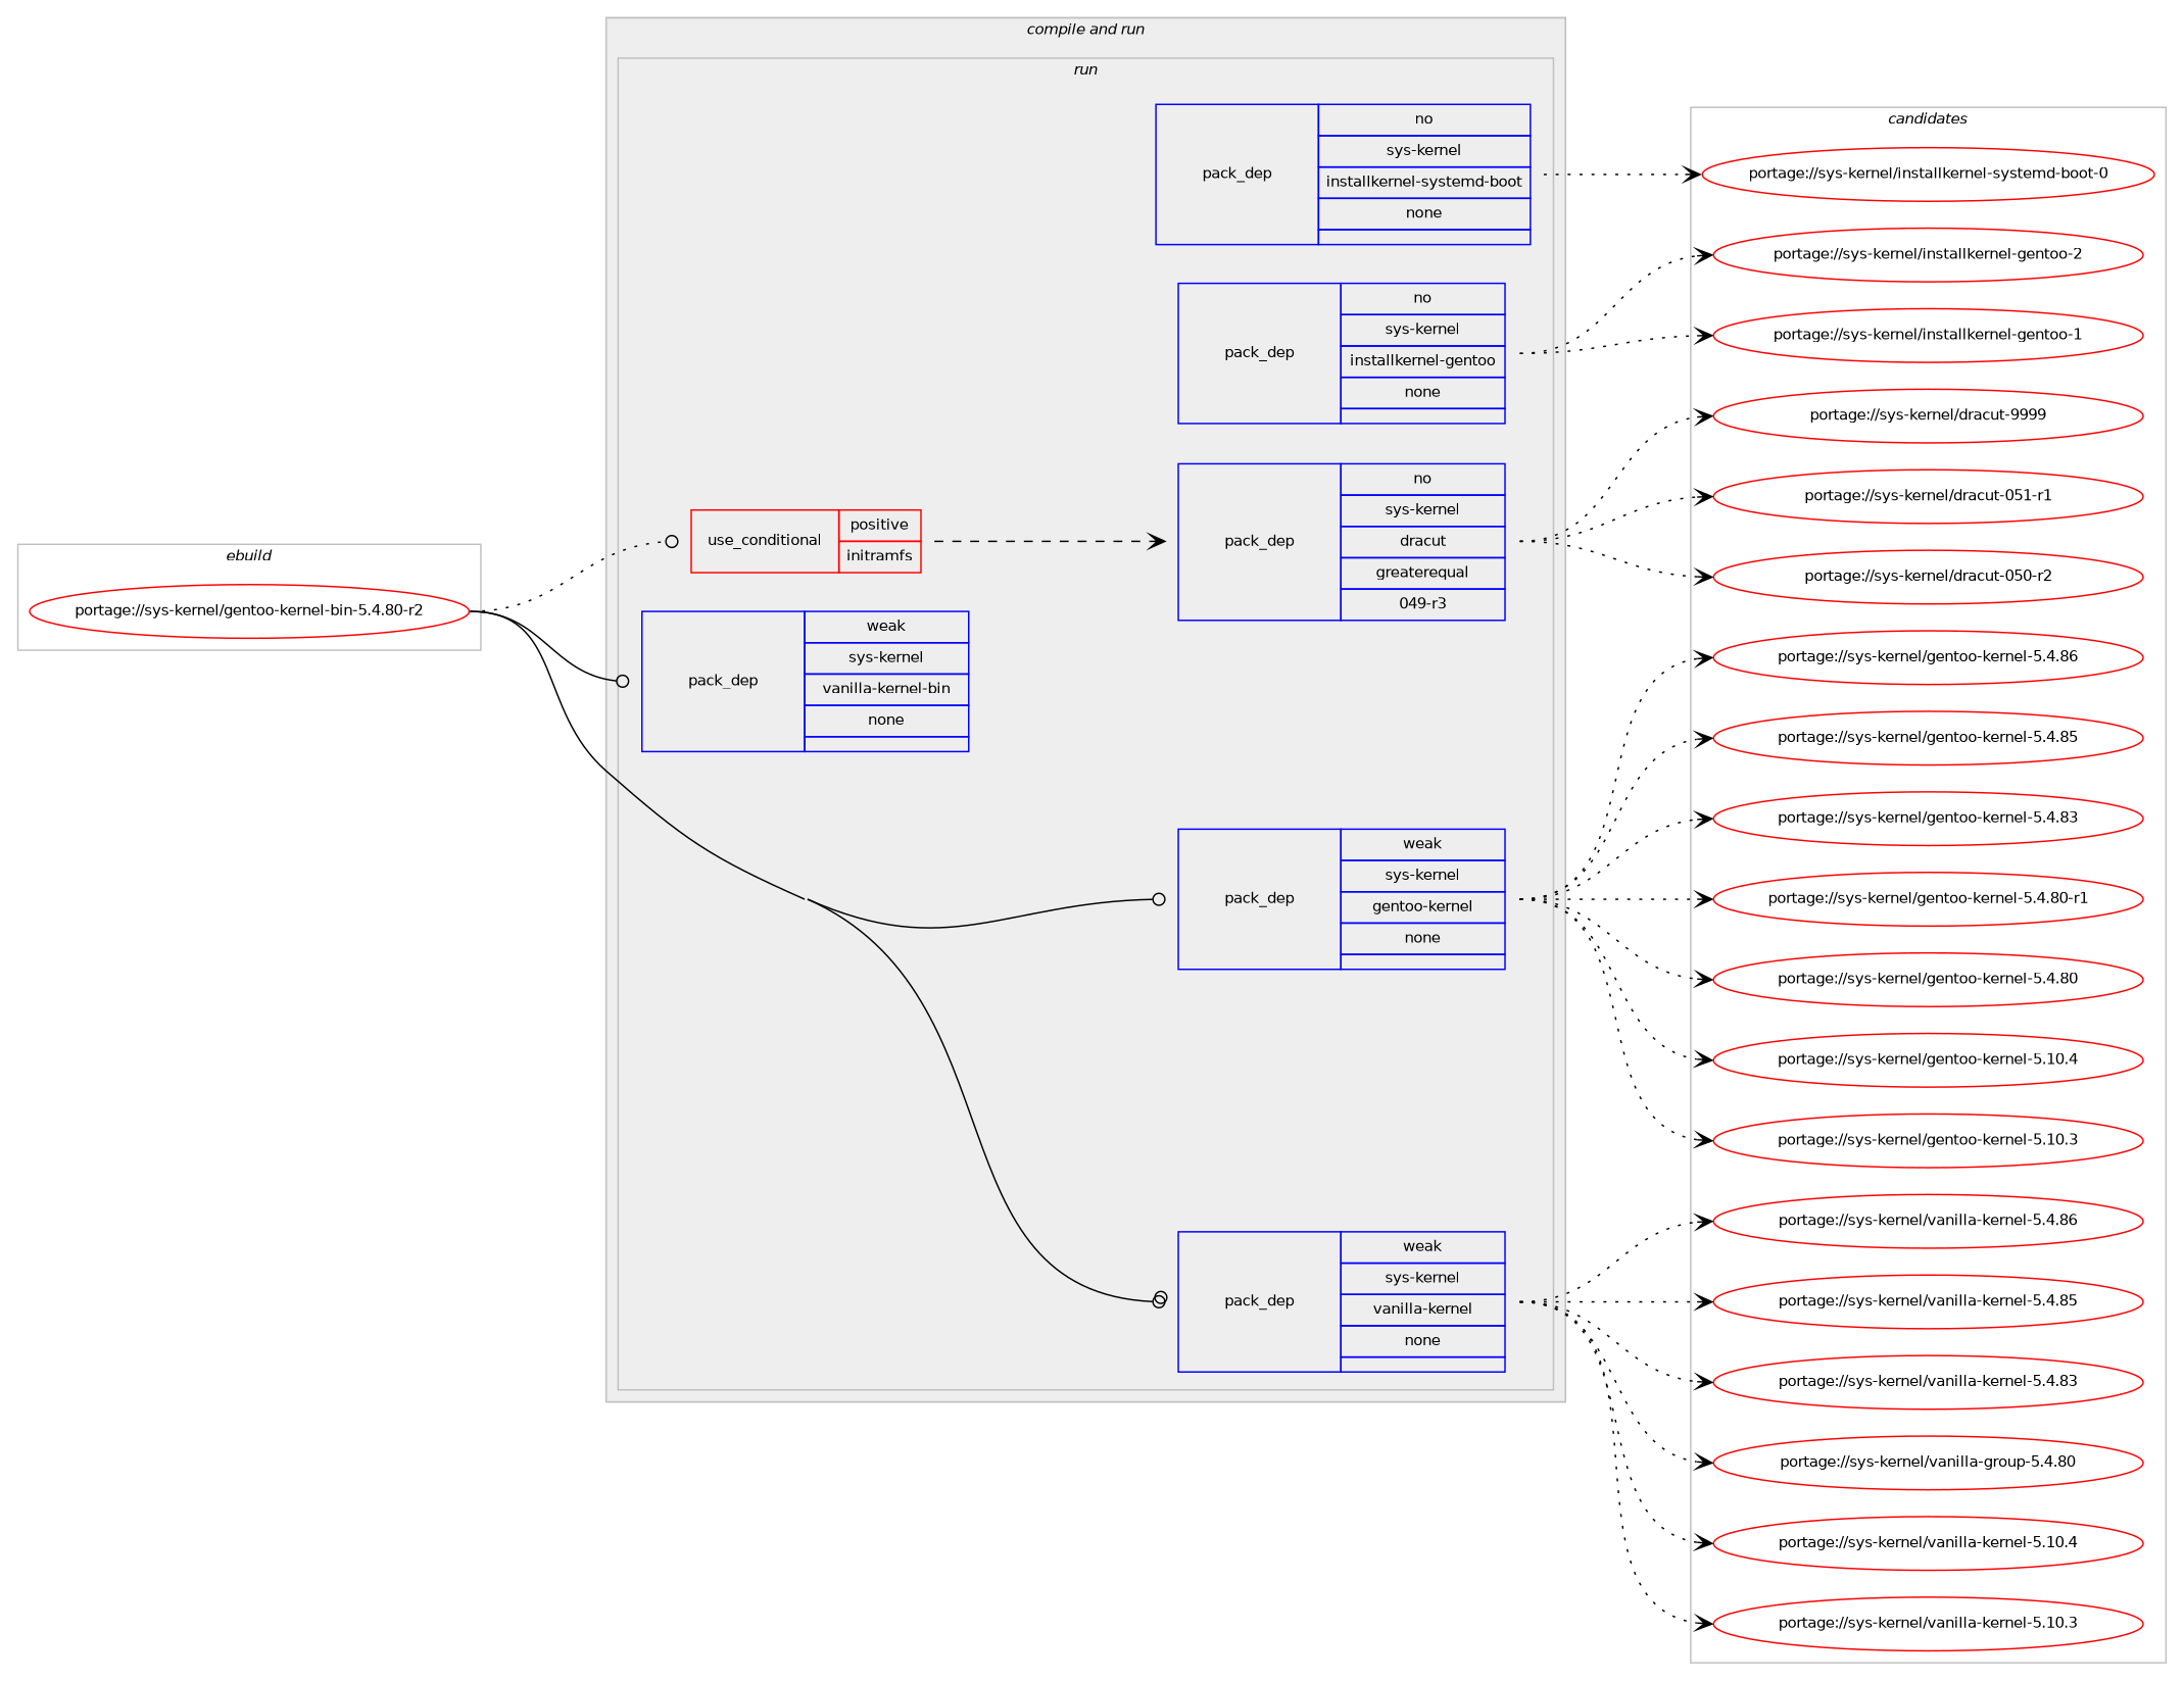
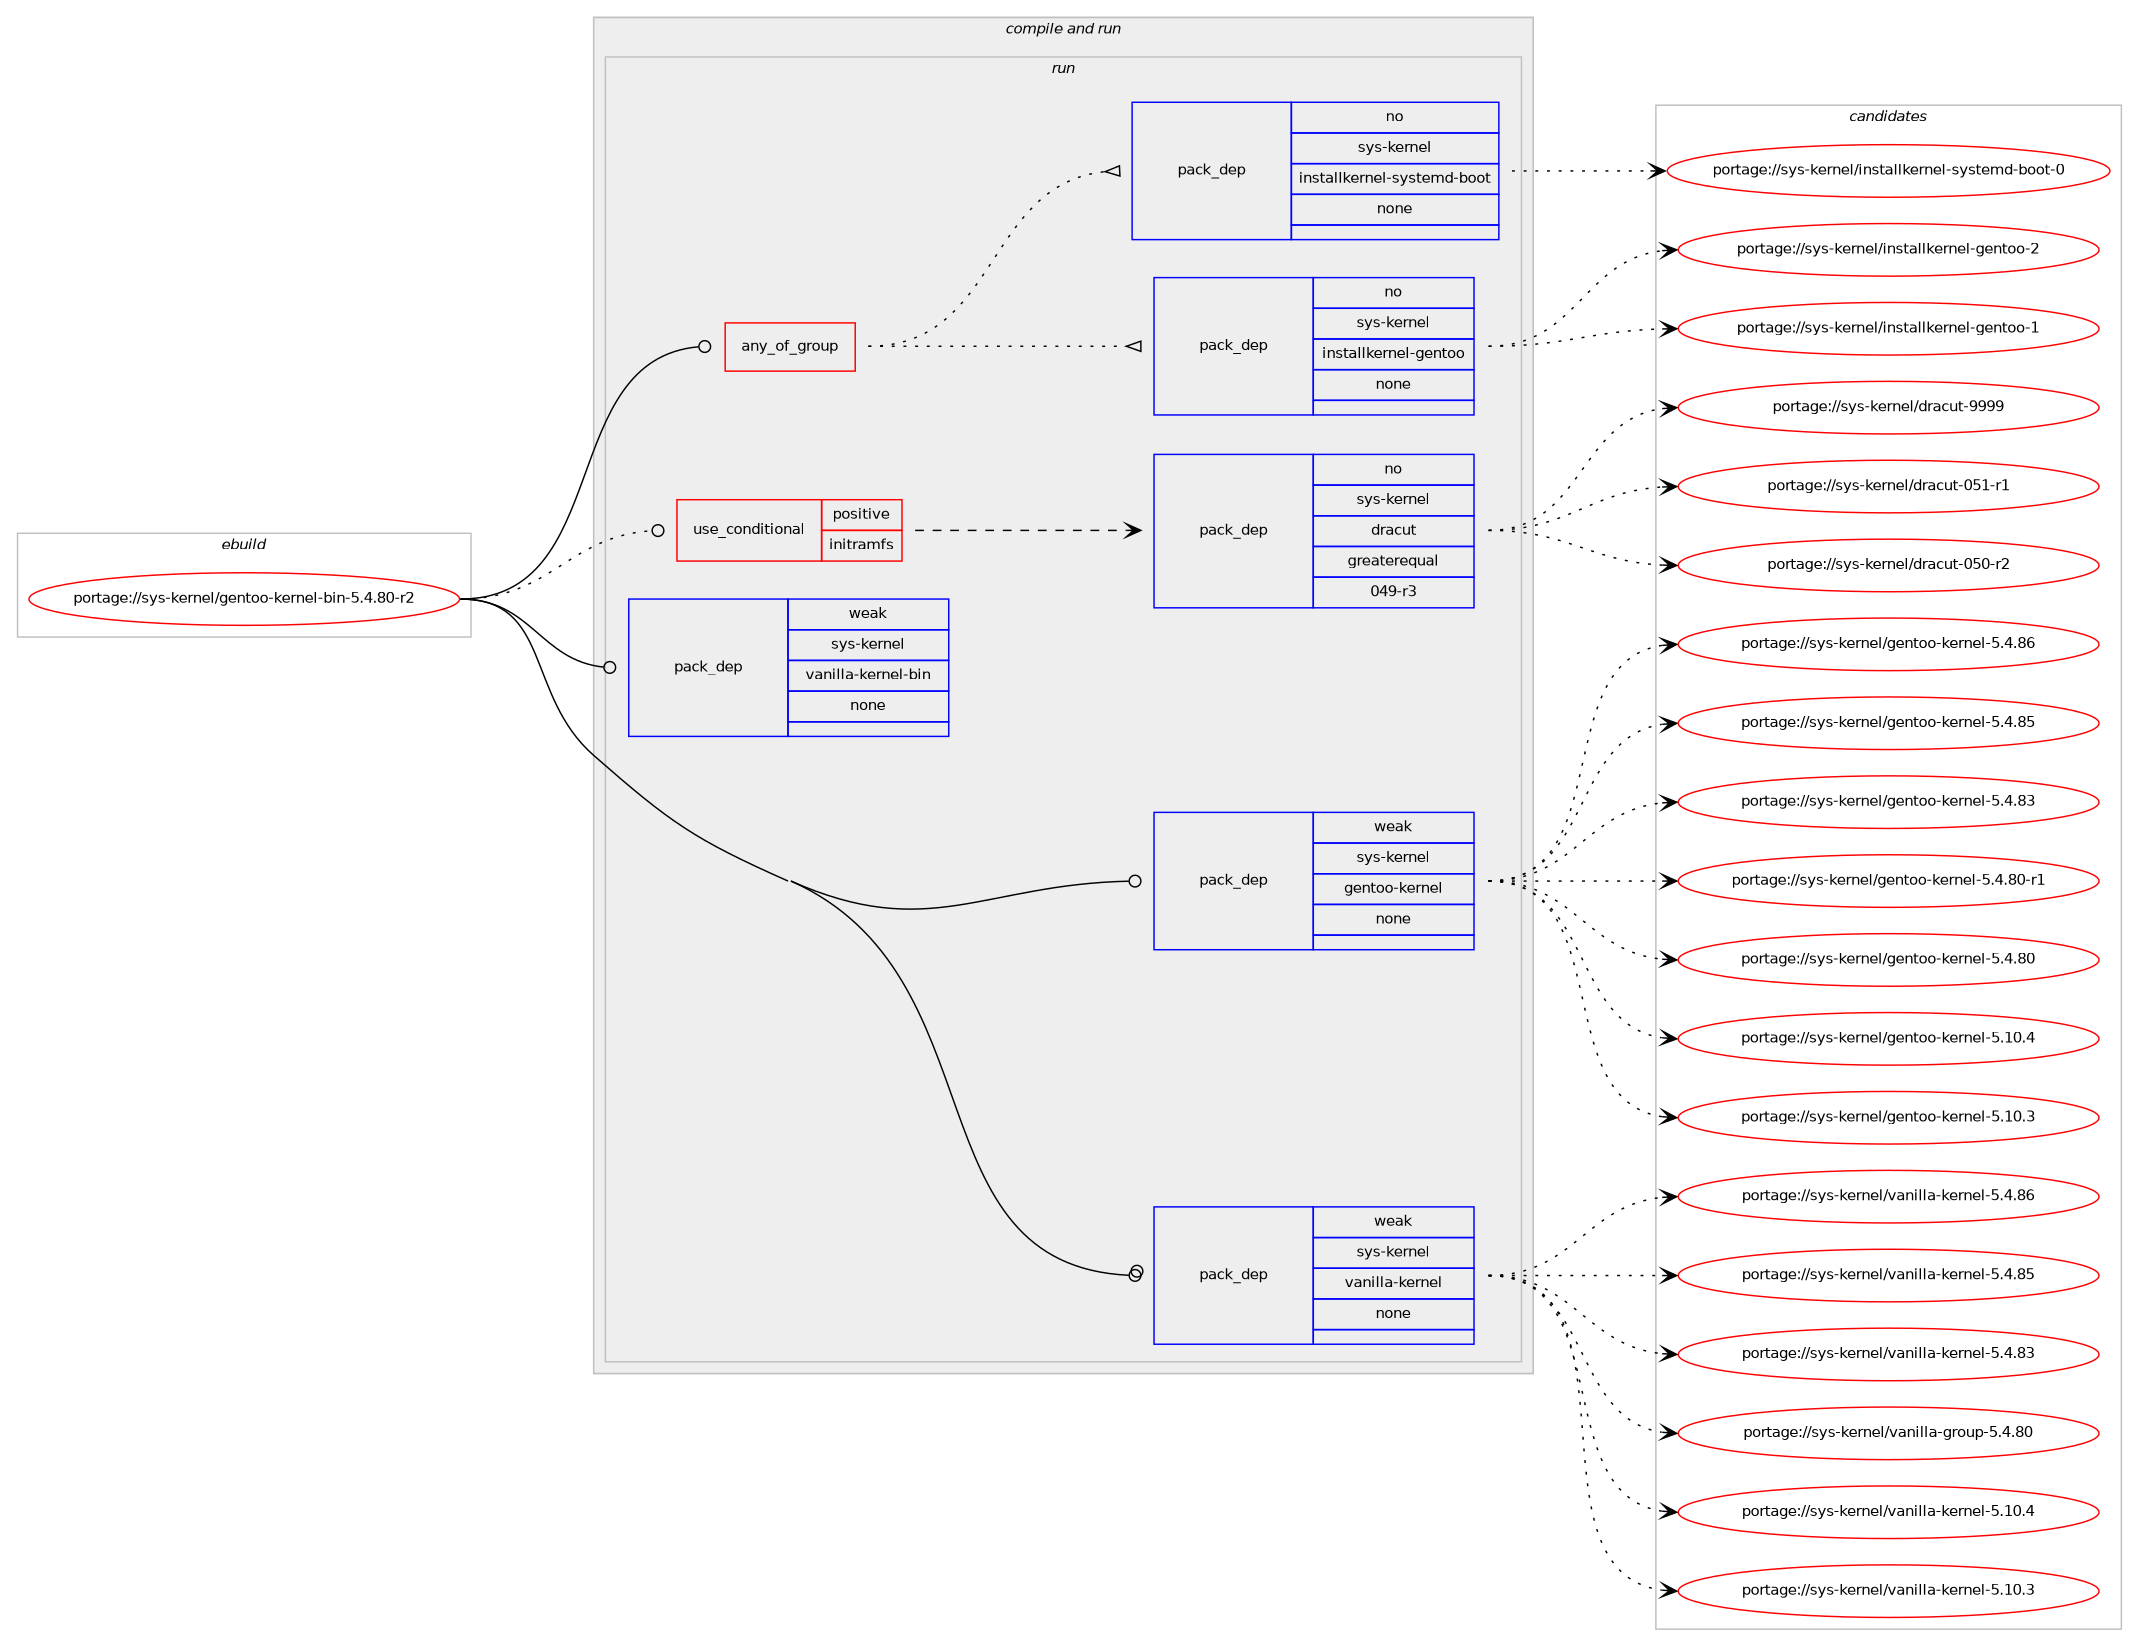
  digraph {
    compound=true
    concentrate=true
    fontname=Helvetica
    fontsize=10
    newrank=true
    rankdir=LR
    ranksep=1.5
    node [color=red fontname=Helvetica fontsize=10]
    edge [arrowhead=vee headport=w style=dotted tailport=e weight=100]
    n1 [label="portage://sys-kernel/gentoo-kernel-bin-5.4.80-r2" width=4]
    n2 [color=blue label=<<TABLE BORDER="0" CELLBORDER="1" CELLSPACING="0" CELLPADDING="4" WIDTH="220"><TR><TD ROWSPAN="6" CELLPADDING="30">pack_dep</TD></TR><TR><TD WIDTH="110">no</TD></TR><TR><TD>sys-kernel</TD></TR><TR><TD>installkernel-gentoo</TD></TR><TR><TD>none</TD></TR><TR><TD></TD></TR></TABLE>> shape=none]
    n3 [color=blue label=<<TABLE BORDER="0" CELLBORDER="1" CELLSPACING="0" CELLPADDING="4" WIDTH="220"><TR><TD ROWSPAN="6" CELLPADDING="30">pack_dep</TD></TR><TR><TD WIDTH="110">no</TD></TR><TR><TD>sys-kernel</TD></TR><TR><TD>installkernel-systemd-boot</TD></TR><TR><TD>none</TD></TR><TR><TD></TD></TR></TABLE>> shape=none]
+   n4 [label=<<TABLE BORDER="0" CELLBORDER="1" CELLSPACING="0" CELLPADDING="4"><TR><TD CELLPADDING="10">any_of_group</TD></TR></TABLE>> shape=none]
    n5 [color=blue label=<<TABLE BORDER="0" CELLBORDER="1" CELLSPACING="0" CELLPADDING="4" WIDTH="220"><TR><TD ROWSPAN="6" CELLPADDING="30">pack_dep</TD></TR><TR><TD WIDTH="110">no</TD></TR><TR><TD>sys-kernel</TD></TR><TR><TD>dracut</TD></TR><TR><TD>greaterequal</TD></TR><TR><TD>049-r3</TD></TR></TABLE>> shape=none]
    n6 [label=<<TABLE BORDER="0" CELLBORDER="1" CELLSPACING="0" CELLPADDING="4"><TR><TD ROWSPAN="3" CELLPADDING="10">use_conditional</TD></TR><TR><TD>positive</TD></TR><TR><TD>initramfs</TD></TR></TABLE>> shape=none]
    n7 [color=blue label=<<TABLE BORDER="0" CELLBORDER="1" CELLSPACING="0" CELLPADDING="4" WIDTH="220"><TR><TD ROWSPAN="6" CELLPADDING="30">pack_dep</TD></TR><TR><TD WIDTH="110">weak</TD></TR><TR><TD>sys-kernel</TD></TR><TR><TD>gentoo-kernel</TD></TR><TR><TD>none</TD></TR><TR><TD></TD></TR></TABLE>> shape=none]
    n8 [color=blue label=<<TABLE BORDER="0" CELLBORDER="1" CELLSPACING="0" CELLPADDING="4" WIDTH="220"><TR><TD ROWSPAN="6" CELLPADDING="30">pack_dep</TD></TR><TR><TD WIDTH="110">weak</TD></TR><TR><TD>sys-kernel</TD></TR><TR><TD>vanilla-kernel</TD></TR><TR><TD>none</TD></TR><TR><TD></TD></TR></TABLE>> shape=none]
    n9 [color=blue label=<<TABLE BORDER="0" CELLBORDER="1" CELLSPACING="0" CELLPADDING="4" WIDTH="220"><TR><TD ROWSPAN="6" CELLPADDING="30">pack_dep</TD></TR><TR><TD WIDTH="110">weak</TD></TR><TR><TD>sys-kernel</TD></TR><TR><TD>vanilla-kernel-bin</TD></TR><TR><TD>none</TD></TR><TR><TD></TD></TR></TABLE>> shape=none]
    n10 [label="portage://sys-kernel/installkernel-systemd-boot-0" width=4]
    n11 [label="portage://sys-kernel/installkernel-gentoo-2" width=4]
    n12 [label="portage://sys-kernel/installkernel-gentoo-1" width=4]
    n13 [label="portage://sys-kernel/dracut-9999" width=4]
    n14 [label="portage://sys-kernel/dracut-051-r1" width=4]
    n15 [label="portage://sys-kernel/dracut-050-r2" width=4]
    n16 [label="portage://sys-kernel/gentoo-kernel-5.4.86" width=4]
    n17 [label="portage://sys-kernel/gentoo-kernel-5.4.85" width=4]
    n18 [label="portage://sys-kernel/gentoo-kernel-5.4.83" width=4]
    n19 [label="portage://sys-kernel/gentoo-kernel-5.4.80-r1" width=4]
    n20 [label="portage://sys-kernel/gentoo-kernel-5.4.80" width=4]
    n21 [label="portage://sys-kernel/gentoo-kernel-5.10.4" width=4]
    n22 [label="portage://sys-kernel/gentoo-kernel-5.10.3" width=4]
    n23 [label="portage://sys-kernel/vanilla-kernel-5.4.86" width=4]
    n24 [label="portage://sys-kernel/vanilla-kernel-5.4.85" width=4]
    n25 [label="portage://sys-kernel/vanilla-kernel-5.4.83" width=4]
    n26 [label="portage://sys-kernel/vanilla-group-5.4.80" width=4]
    n27 [label="portage://sys-kernel/vanilla-kernel-5.10.4" width=4]
    n28 [label="portage://sys-kernel/vanilla-kernel-5.10.3" width=4]
    subgraph cluster_1 {
      color=gray
      label=<<i>ebuild</i>>
      rank=same
      n1
    }
    subgraph cluster_2 {
      color=gray
      label=<<i>dependencies</i>>
      subgraph cluster_3 {
        color=gray
        fillcolor="#eeeeee"
        label=<<i>compile</i>>
        style=filled
      }
      subgraph cluster_4 {
        color=gray
        fillcolor="#eeeeee"
        label=<<i>compile and run</i>>
        style=filled
      }
      subgraph cluster_5 {
        color=gray
        fillcolor="#eeeeee"
        label=<<i>run</i>>
        style=filled
        subgraph sub_6 {
          color=gray
          fillcolor="#eeeeee"
          label=<<i>run</i>>
          style=filled
+         n4
          subgraph sub_7 {
            color=gray
            fillcolor="#eeeeee"
            label=<<i>run</i>>
            style=filled
            n2
          }
          subgraph sub_8 {
            color=gray
            fillcolor="#eeeeee"
            label=<<i>run</i>>
            style=filled
            n3
          }
        }
        subgraph sub_9 {
          color=gray
          fillcolor="#eeeeee"
          label=<<i>run</i>>
          style=filled
          n6
          subgraph sub_10 {
            color=gray
            fillcolor="#eeeeee"
            label=<<i>run</i>>
            style=filled
            n5
          }
        }
        subgraph sub_11 {
          color=gray
          fillcolor="#eeeeee"
          label=<<i>run</i>>
          style=filled
          n7
        }
        subgraph sub_12 {
          color=gray
          fillcolor="#eeeeee"
          label=<<i>run</i>>
          style=filled
          n8
        }
        subgraph sub_13 {
          color=gray
          fillcolor="#eeeeee"
          label=<<i>run</i>>
          style=filled
          n9
        }
      }
    }
    subgraph cluster_14 {
      color=gray
      label=<<i>candidates</i>>
      rank=same
      subgraph sub_15 {
        color=black
        label=<<i>candidates</i>>
        nodesep=1
        rank=same
        n10
      }
      subgraph sub_16 {
        color=black
        label=<<i>candidates</i>>
        nodesep=1
        rank=same
        n11
        n12
      }
      subgraph sub_17 {
        color=black
        label=<<i>candidates</i>>
        nodesep=1
        rank=same
        n13
        n14
        n15
      }
      subgraph sub_18 {
        color=black
        label=<<i>candidates</i>>
        nodesep=1
        rank=same
        n16
        n17
        n18
        n19
        n20
        n21
        n22
      }
      subgraph sub_19 {
        color=black
        label=<<i>candidates</i>>
        nodesep=1
        rank=same
        n23
        n24
        n25
        n26
        n27
        n28
      }
      subgraph sub_20 {
        color=black
        label=<<i>candidates</i>>
        nodesep=1
        rank=same
      }
    }
+   n1 -> n4 [arrowhead=odot style=solid weight=20]
    n1 -> n6 [arrowhead=odot weight=20]
    n1 -> n7 [arrowhead=odot style=solid weight=20]
    n1 -> n8 [arrowhead=odot style=solid weight=20]
    n1 -> n9 [arrowhead=odot style=solid weight=20]
    n2 -> n11
    n2 -> n12
    n3 -> n10
+   n4 -> n2 [arrowhead=oinv weight=20]
+   n4 -> n3 [arrowhead=oinv weight=20]
    n5 -> n13
    n5 -> n14
    n5 -> n15
    n6 -> n5 [style=dashed weight=20]
    n7 -> n16
    n7 -> n17
    n7 -> n18
    n7 -> n19
    n7 -> n20
    n7 -> n21
    n7 -> n22
    n8 -> n23
    n8 -> n24
    n8 -> n25
    n8 -> n26
    n8 -> n27
    n8 -> n28
  }
